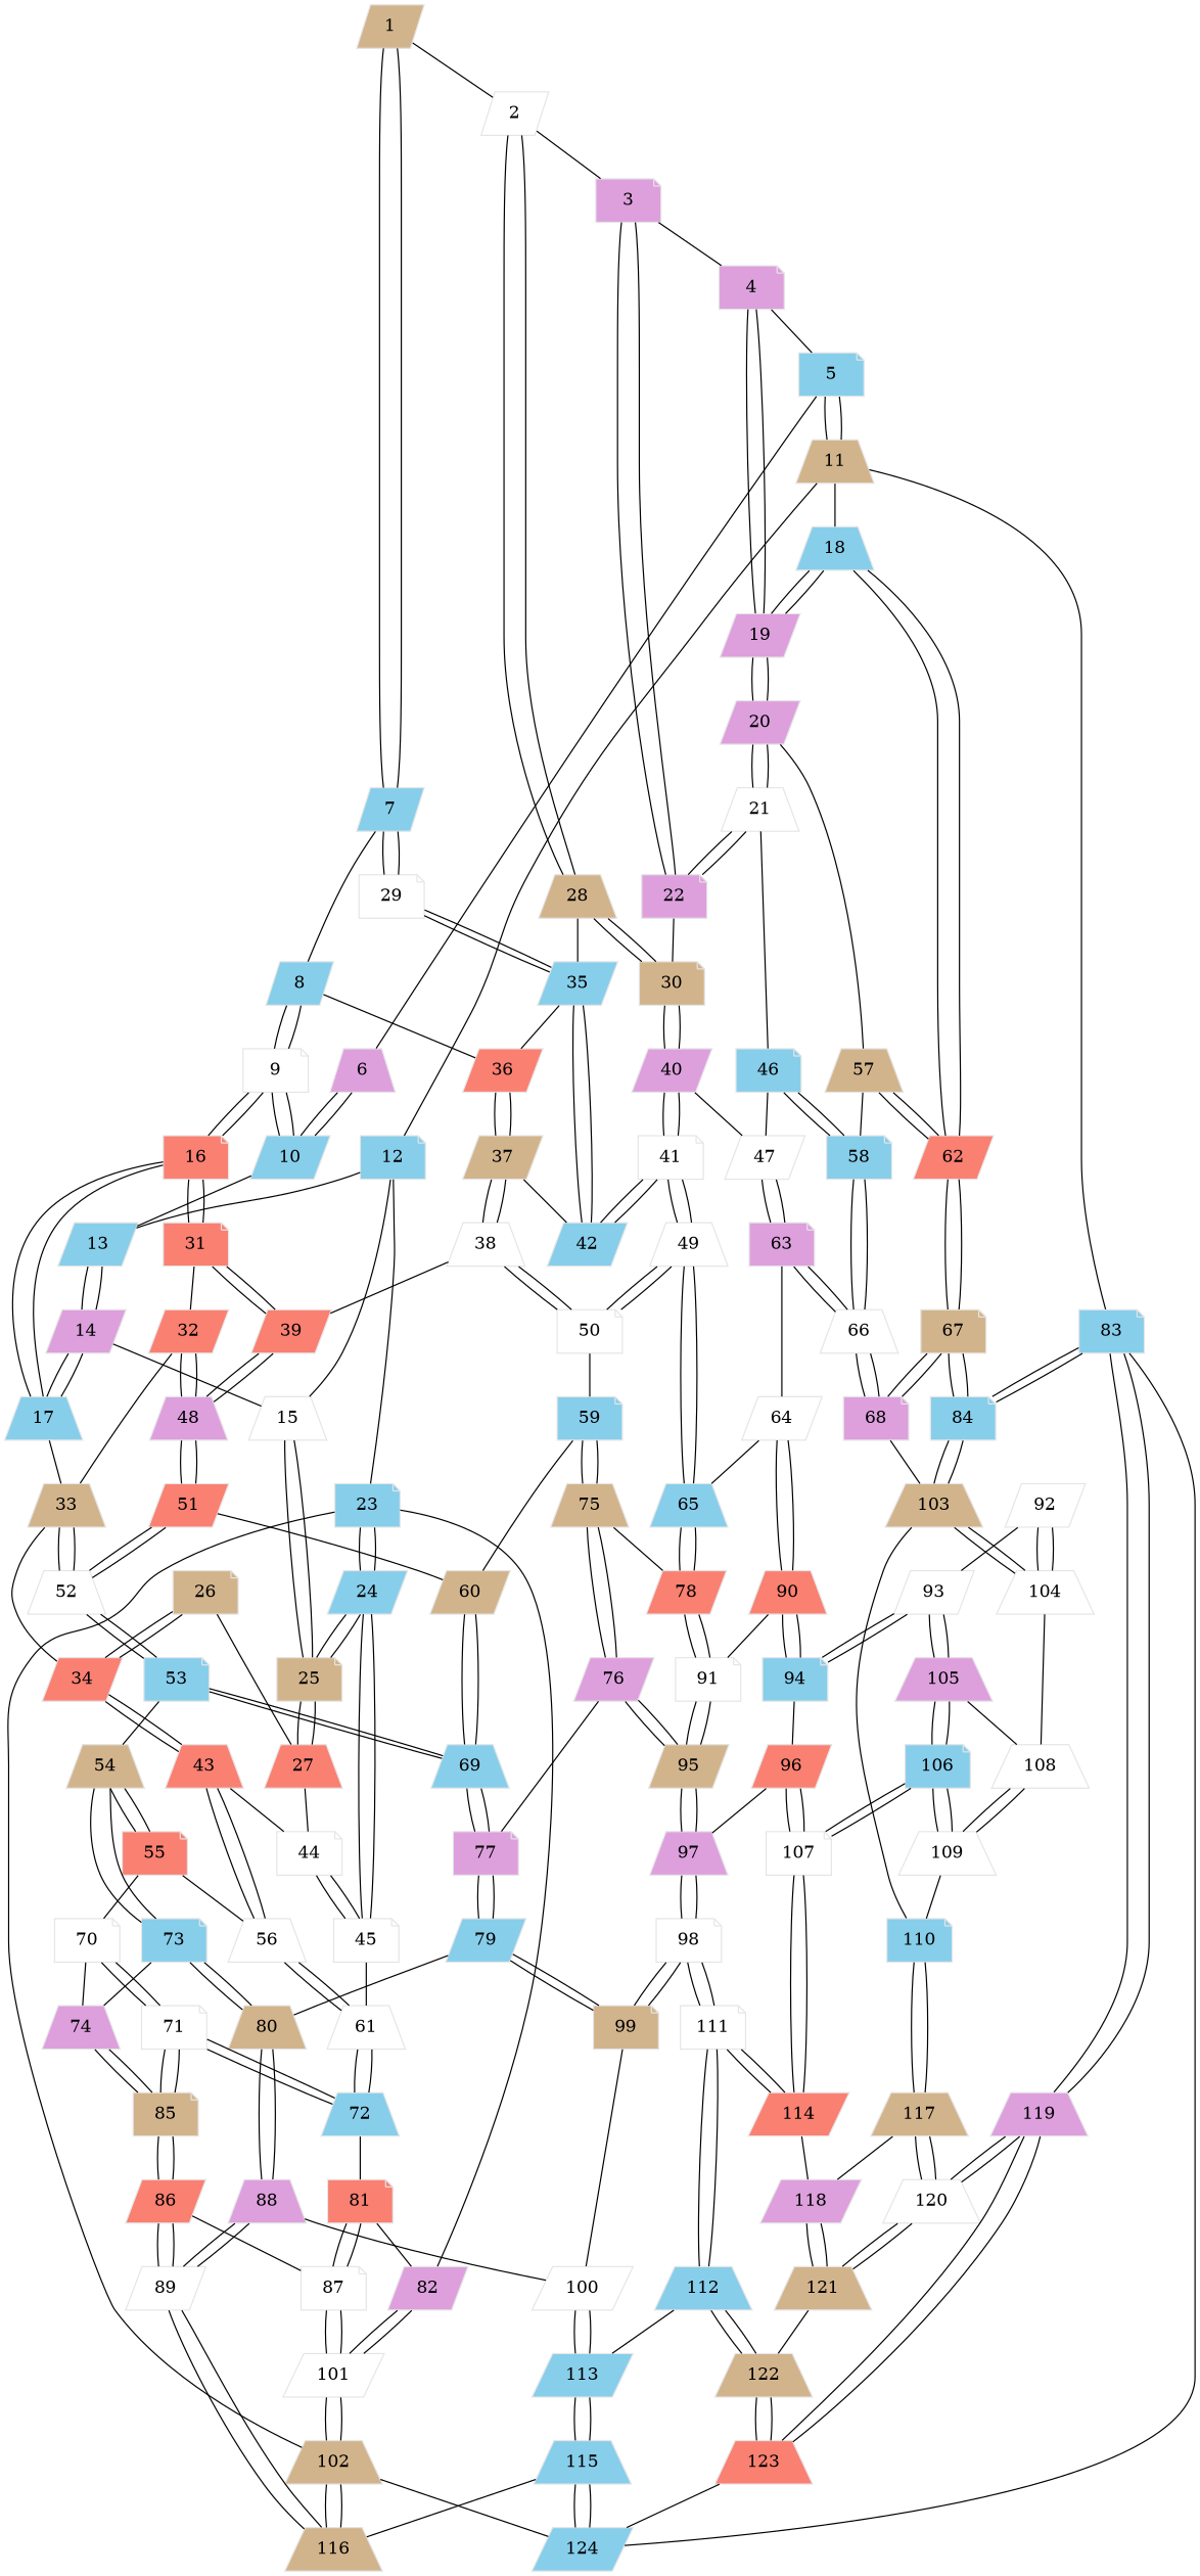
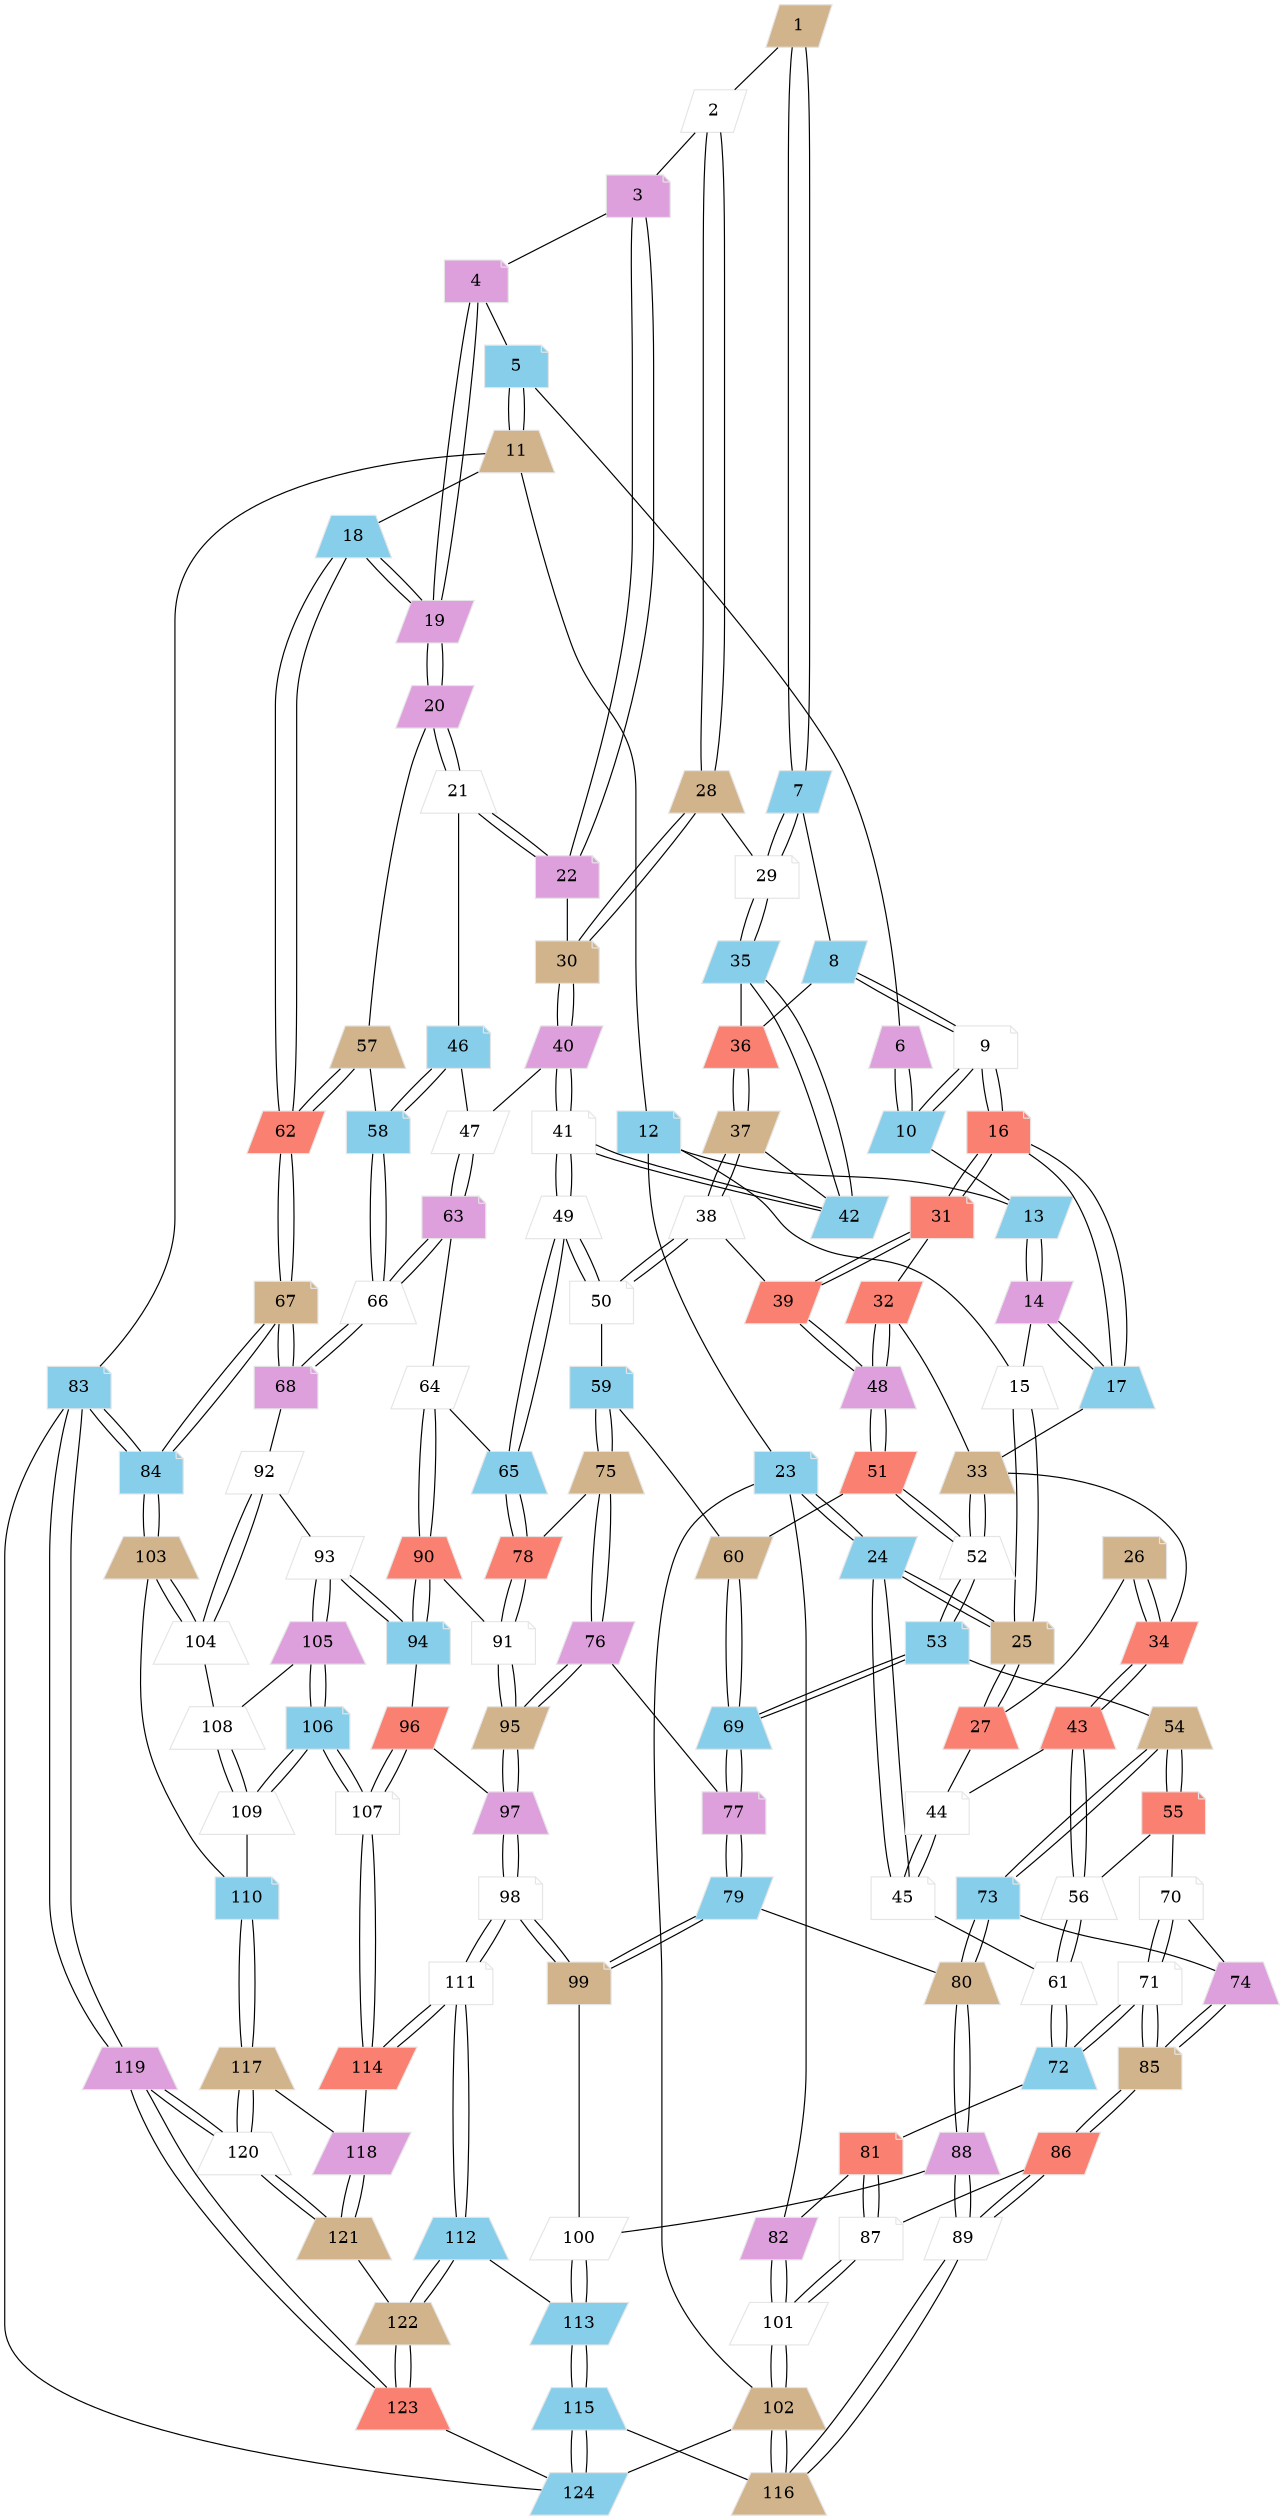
  graph {
    node [color=gray90 fillcolor=white shape=trapezium style=filled]
    1 [fillcolor=tan shape=parallelogram]
    2 [shape=parallelogram]
    7 [fillcolor=skyblue shape=parallelogram]
    3 [fillcolor=plum shape=note]
    28 [fillcolor=tan]
    8 [fillcolor=skyblue shape=parallelogram]
    29 [shape=note]
    4 [fillcolor=plum shape=note]
    22 [fillcolor=plum shape=note]
    30 [fillcolor=tan shape=note]
    5 [fillcolor=skyblue shape=note]
    19 [fillcolor=plum shape=parallelogram]
    6 [fillcolor=plum]
    11 [fillcolor=tan]
    20 [fillcolor=plum shape=parallelogram]
    10 [fillcolor=skyblue shape=parallelogram]
    12 [fillcolor=skyblue shape=note]
    18 [fillcolor=skyblue]
    83 [fillcolor=skyblue shape=note]
    13 [fillcolor=skyblue shape=parallelogram]
    9 [shape=note]
-   36 [fillcolor=salmon shape=parallelogram]
+   36 [fillcolor=salmon]
    35 [fillcolor=skyblue shape=parallelogram]
    16 [fillcolor=salmon shape=note]
    37 [fillcolor=tan shape=parallelogram]
    17 [fillcolor=skyblue]
    31 [fillcolor=salmon shape=note]
    14 [fillcolor=plum shape=parallelogram]
    15
    23 [fillcolor=skyblue shape=note]
    62 [fillcolor=salmon shape=parallelogram]
    84 [fillcolor=skyblue shape=note]
    119 [fillcolor=plum]
    124 [fillcolor=skyblue shape=parallelogram]
    25 [fillcolor=tan shape=note]
    24 [fillcolor=skyblue shape=parallelogram]
    82 [fillcolor=plum shape=parallelogram]
    102 [fillcolor=tan]
    33 [fillcolor=tan]
    27 [fillcolor=salmon]
    32 [fillcolor=salmon shape=parallelogram]
    39 [fillcolor=salmon shape=parallelogram]
    26 [fillcolor=tan shape=note]
    34 [fillcolor=salmon shape=parallelogram]
    67 [fillcolor=tan shape=note]
    21
    57 [fillcolor=tan]
    46 [fillcolor=skyblue shape=note]
    58 [fillcolor=skyblue shape=note]
    47 [shape=parallelogram]
    40 [fillcolor=plum shape=parallelogram]
    45 [shape=note]
    101 [shape=parallelogram]
    116 [fillcolor=tan]
    61
    44 [shape=note]
    43 [fillcolor=salmon]
    42 [fillcolor=skyblue shape=parallelogram]
    41 [shape=note]
    48 [fillcolor=plum]
    52
    51 [fillcolor=salmon shape=parallelogram]
    53 [fillcolor=skyblue shape=note]
    56
    38
    50 [shape=note]
    59 [fillcolor=skyblue shape=note]
    49
    63 [fillcolor=plum shape=note]
    65 [fillcolor=skyblue]
    72 [fillcolor=skyblue]
    66
    64 [shape=parallelogram]
    60 [fillcolor=tan shape=parallelogram]
    78 [fillcolor=salmon shape=parallelogram]
    75 [fillcolor=tan]
    69 [fillcolor=skyblue]
    54 [fillcolor=tan]
    55 [fillcolor=salmon shape=note]
    73 [fillcolor=skyblue shape=note]
    77 [fillcolor=plum shape=note]
    70 [shape=note]
    74 [fillcolor=plum]
    80 [fillcolor=tan]
    71 [shape=note]
    68 [fillcolor=plum shape=note]
    76 [fillcolor=plum shape=parallelogram]
    81 [fillcolor=salmon shape=note]
    90 [fillcolor=salmon]
    91 [shape=note]
    94 [fillcolor=skyblue shape=note]
    92 [shape=parallelogram]
    103 [fillcolor=tan]
    93 [shape=parallelogram]
    104
    79 [fillcolor=skyblue shape=parallelogram]
    85 [fillcolor=tan shape=note]
    86 [fillcolor=salmon shape=parallelogram]
    87 [shape=note]
    88 [fillcolor=plum]
    95 [fillcolor=tan shape=parallelogram]
    97 [fillcolor=plum]
    99 [fillcolor=tan shape=note]
    100 [shape=parallelogram]
    89 [shape=parallelogram]
    120
    123 [fillcolor=salmon]
    110 [fillcolor=skyblue shape=note]
    113 [fillcolor=skyblue shape=parallelogram]
    96 [fillcolor=salmon shape=parallelogram]
    105 [fillcolor=plum]
    108
    106 [fillcolor=skyblue shape=note]
    107 [shape=note]
    98 [shape=note]
    114 [fillcolor=salmon shape=parallelogram]
    111 [shape=note]
    112 [fillcolor=skyblue]
    115 [fillcolor=skyblue]
    117 [fillcolor=tan]
    109
    118 [fillcolor=plum shape=parallelogram]
    122 [fillcolor=tan]
    121 [fillcolor=tan]
    1 -- 2
    1 -- 7
    1 -- 7
    2 -- 3
    2 -- 28
    2 -- 28
    7 -- 8
    7 -- 29
    7 -- 29
    3 -- 4
    3 -- 22
    3 -- 22
-   28 -- 35
+   28 -- 29
    28 -- 30
    28 -- 30
    8 -- 9
    8 -- 9
    8 -- 36
    29 -- 35
    29 -- 35
    4 -- 5
    4 -- 19
    4 -- 19
    22 -- 30
    30 -- 40
    30 -- 40
    5 -- 6
    5 -- 11
    5 -- 11
    19 -- 20
    19 -- 20
    6 -- 10
    6 -- 10
    11 -- 12
    11 -- 18
    11 -- 83
    20 -- 21
    20 -- 21
    20 -- 57
    10 -- 13
    12 -- 13
    12 -- 15
    12 -- 23
    18 -- 19
    18 -- 19
    18 -- 62
    18 -- 62
    83 -- 84
    83 -- 84
    83 -- 119
    83 -- 119
    83 -- 124
    13 -- 14
    13 -- 14
    9 -- 10
    9 -- 10
    9 -- 16
    9 -- 16
    36 -- 37
    36 -- 37
    35 -- 36
    35 -- 42
    35 -- 42
    16 -- 17
    16 -- 17
    16 -- 31
    16 -- 31
    37 -- 42
    37 -- 38
    37 -- 38
    17 -- 33
    31 -- 32
    31 -- 39
    31 -- 39
    14 -- 17
    14 -- 17
    14 -- 15
    15 -- 25
    15 -- 25
    23 -- 24
    23 -- 24
    23 -- 82
    23 -- 102
    62 -- 67
    62 -- 67
    84 -- 103
    84 -- 103
    119 -- 120
    119 -- 120
    119 -- 123
    119 -- 123
    25 -- 27
    25 -- 27
    24 -- 25
    24 -- 25
    24 -- 45
    24 -- 45
    82 -- 101
    82 -- 101
    102 -- 124
    102 -- 116
    102 -- 116
    33 -- 34
    33 -- 52
    33 -- 52
    27 -- 44
    32 -- 33
    32 -- 48
    32 -- 48
    39 -- 48
    39 -- 48
    26 -- 27
    26 -- 34
    26 -- 34
    34 -- 43
    34 -- 43
    67 -- 84
    67 -- 84
    67 -- 68
    67 -- 68
    21 -- 22
    21 -- 22
    21 -- 46
    57 -- 62
    57 -- 62
    57 -- 58
    46 -- 58
    46 -- 58
    46 -- 47
    58 -- 66
    58 -- 66
    47 -- 63
    47 -- 63
    40 -- 47
    40 -- 41
    40 -- 41
    45 -- 61
    101 -- 102
    101 -- 102
    61 -- 72
    61 -- 72
    44 -- 45
    44 -- 45
    43 -- 44
    43 -- 56
    43 -- 56
    41 -- 42
    41 -- 42
    41 -- 49
    41 -- 49
    48 -- 51
    48 -- 51
    52 -- 53
    52 -- 53
    51 -- 52
    51 -- 52
    51 -- 60
    53 -- 69
    53 -- 69
    53 -- 54
    56 -- 61
    56 -- 61
    38 -- 39
    38 -- 50
    38 -- 50
    50 -- 59
    59 -- 60
    59 -- 75
    59 -- 75
    49 -- 50
    49 -- 50
    49 -- 65
    49 -- 65
    63 -- 66
    63 -- 66
    63 -- 64
    65 -- 78
    65 -- 78
    72 -- 81
    66 -- 68
    66 -- 68
    64 -- 65
    64 -- 90
    64 -- 90
    60 -- 69
    60 -- 69
    78 -- 91
    78 -- 91
    75 -- 78
    75 -- 76
    75 -- 76
    69 -- 77
    69 -- 77
    54 -- 55
    54 -- 55
    54 -- 73
    54 -- 73
    55 -- 56
    55 -- 70
    73 -- 74
    73 -- 80
    73 -- 80
    77 -- 79
    77 -- 79
    70 -- 74
    70 -- 71
    70 -- 71
    74 -- 85
    74 -- 85
    80 -- 88
    80 -- 88
    71 -- 72
    71 -- 72
    71 -- 85
    71 -- 85
-   68 -- 103
+   68 -- 92
    76 -- 77
    76 -- 95
    76 -- 95
    81 -- 82
    81 -- 87
    81 -- 87
    90 -- 91
    90 -- 94
    90 -- 94
    91 -- 95
    91 -- 95
    94 -- 96
    92 -- 93
    92 -- 104
    92 -- 104
    103 -- 104
    103 -- 104
    103 -- 110
    93 -- 94
    93 -- 94
    93 -- 105
    93 -- 105
    104 -- 108
    79 -- 80
    79 -- 99
    79 -- 99
    85 -- 86
    85 -- 86
    86 -- 87
    86 -- 89
    86 -- 89
    87 -- 101
    87 -- 101
    88 -- 100
    88 -- 89
    88 -- 89
    95 -- 97
    95 -- 97
    97 -- 98
    97 -- 98
    99 -- 100
    100 -- 113
    100 -- 113
    89 -- 116
    89 -- 116
    120 -- 121
    120 -- 121
    123 -- 124
    110 -- 117
    110 -- 117
    113 -- 115
    113 -- 115
    96 -- 97
    96 -- 107
    96 -- 107
    105 -- 108
    105 -- 106
    105 -- 106
    108 -- 109
    108 -- 109
    106 -- 107
    106 -- 107
    106 -- 109
    106 -- 109
    107 -- 114
    107 -- 114
    98 -- 99
    98 -- 99
    98 -- 111
    98 -- 111
    114 -- 118
    111 -- 114
    111 -- 114
    111 -- 112
    111 -- 112
    112 -- 113
    112 -- 122
    112 -- 122
    115 -- 124
    115 -- 124
    115 -- 116
    117 -- 120
    117 -- 120
    117 -- 118
    109 -- 110
    118 -- 121
    118 -- 121
    122 -- 123
    122 -- 123
    121 -- 122
  }
